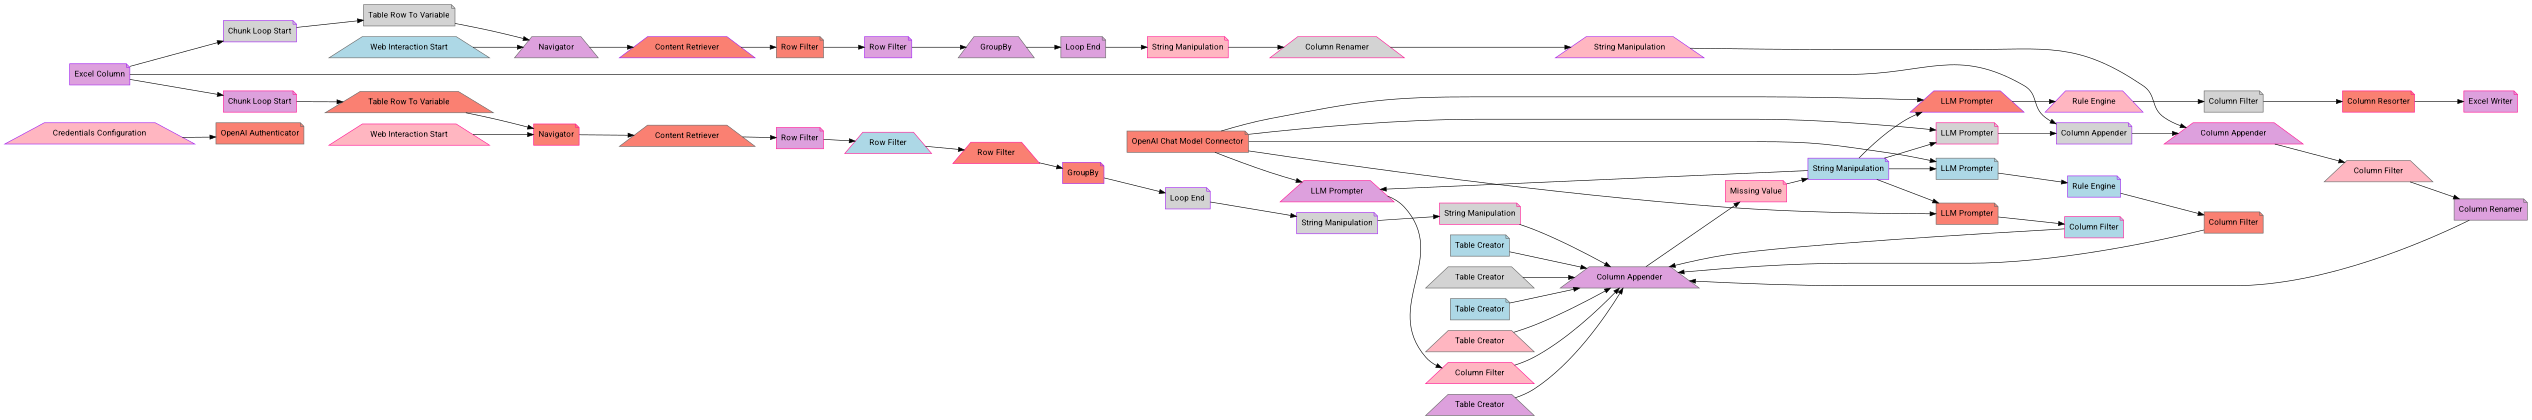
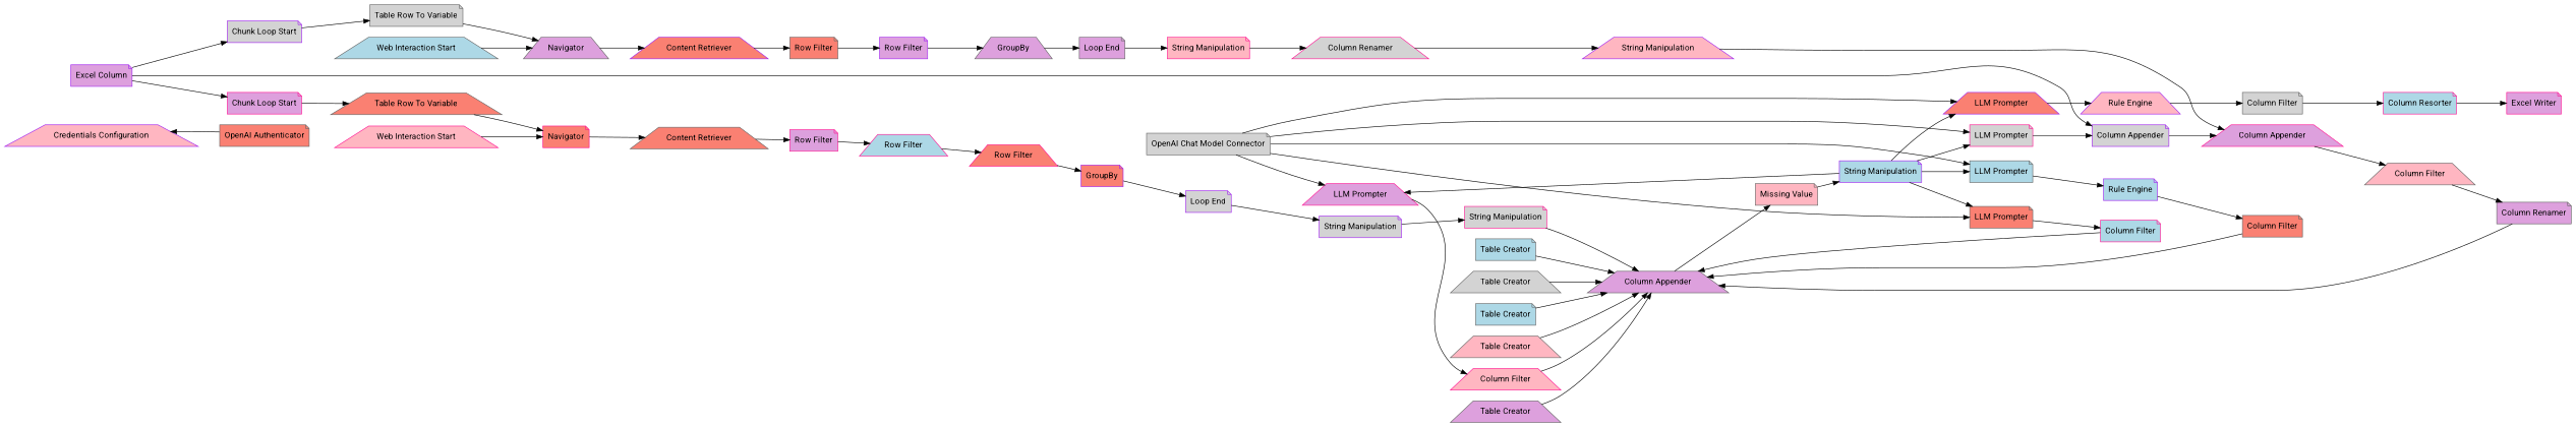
  digraph {
    fontname=Roboto
    rankdir=LR
    node [color=gray40 fillcolor=plum fontname=Roboto shape=note style=filled]
    edge [fontname=Roboto]
    n1 [color=purple fillcolor=lightpink label="Credentials Configuration" shape=trapezium]
    n2 [fillcolor=salmon label="OpenAI Authenticator"]
-   n3 [fillcolor=salmon label="OpenAI Chat Model Connector"]
+   n3 [fillcolor=lightgrey label="OpenAI Chat Model Connector"]
    n4 [color=deeppink label="LLM Prompter" shape=trapezium]
    n5 [color=deeppink fillcolor=lightgrey label="LLM Prompter"]
    n6 [fillcolor=salmon label="LLM Prompter"]
    n7 [color=purple fillcolor=salmon label="LLM Prompter" shape=trapezium]
    n8 [fillcolor=lightblue label="LLM Prompter"]
    n9 [fillcolor=lightblue label="Web Interaction Start" shape=trapezium]
    n10 [label=Navigator shape=trapezium]
    n11 [color=purple fillcolor=salmon label="Content Retriever" shape=trapezium]
    n12 [fillcolor=salmon label="Row Filter"]
    n13 [color=deeppink fillcolor=lightpink label="Column Filter" shape=trapezium]
    n14 [label="Column Appender" shape=trapezium]
-   n15 [color=deeppink fillcolor=lightpink label="Missing Value"]
+   n15 [fillcolor=lightpink label="Missing Value"]
    n16 [color=purple fillcolor=lightgrey label="Column Appender"]
    n17 [color=deeppink fillcolor=lightblue label="Column Filter"]
    n18 [color=purple fillcolor=lightpink label="Rule Engine" shape=trapezium]
    n19 [color=purple fillcolor=lightblue label="Rule Engine"]
    n20 [color=deeppink label="Column Appender" shape=trapezium]
    n21 [color=purple fillcolor=lightblue label="String Manipulation"]
    n22 [fillcolor=lightblue label="Table Creator"]
    n23 [color=purple fillcolor=lightgrey label="Loop End"]
    n24 [color=purple fillcolor=lightgrey label="String Manipulation"]
    n25 [color=deeppink fillcolor=lightgrey label="String Manipulation"]
    n26 [fillcolor=lightgrey label="Column Filter"]
-   n27 [color=deeppink fillcolor=salmon label="Column Resorter"]
+   n27 [color=deeppink fillcolor=lightblue label="Column Resorter"]
    n28 [color=deeppink label="Excel Writer"]
    n29 [color=purple label="Excel Column"]
    n30 [color=deeppink label="Chunk Loop Start"]
    n31 [color=purple fillcolor=lightgrey label="Chunk Loop Start"]
    n32 [fillcolor=salmon label="Table Row To Variable" shape=trapezium]
    n33 [fillcolor=lightgrey label="Table Row To Variable"]
    n34 [color=deeppink fillcolor=salmon label=Navigator]
    n35 [fillcolor=salmon label="Content Retriever" shape=trapezium]
    n36 [color=deeppink label="Row Filter"]
    n37 [color=deeppink fillcolor=lightblue label="Row Filter" shape=trapezium]
    n38 [color=deeppink fillcolor=salmon label="Row Filter" shape=trapezium]
    n39 [fillcolor=lightpink label="Column Filter" shape=trapezium]
    n40 [label="Column Renamer"]
    n41 [color=deeppink fillcolor=lightpink label="Web Interaction Start" shape=trapezium]
    n42 [color=deeppink fillcolor=lightpink label="String Manipulation"]
    n43 [color=deeppink fillcolor=lightgrey label="Column Renamer" shape=trapezium]
    n44 [color=purple fillcolor=lightpink label="String Manipulation" shape=trapezium]
    n45 [color=purple fillcolor=salmon label=GroupBy]
    n46 [color=purple label="Row Filter"]
    n47 [label=GroupBy shape=trapezium]
    n48 [label="Loop End"]
    n49 [fillcolor=salmon label="Column Filter"]
    n50 [fillcolor=lightpink label="Table Creator" shape=trapezium]
    n51 [label="Table Creator" shape=trapezium]
    n52 [fillcolor=lightblue label="Table Creator"]
    n53 [fillcolor=lightgrey label="Table Creator" shape=trapezium]
-   n1 -> n2
+   n2 -> n1
    n3 -> n4
    n3 -> n5
    n3 -> n6
    n3 -> n7
    n3 -> n8
    n4 -> n13
    n5 -> n16
    n6 -> n17
    n7 -> n18
    n8 -> n19
    n9 -> n10
    n10 -> n11
    n11 -> n12
    n12 -> n46
    n13 -> n14
    n14 -> n15
    n15 -> n21
    n16 -> n20
    n17 -> n14
    n18 -> n26
    n19 -> n49
    n20 -> n39
    n21 -> n4
    n21 -> n5
    n21 -> n6
    n21 -> n7
    n21 -> n8
    n22 -> n14
    n23 -> n24
    n24 -> n25
    n25 -> n14
    n26 -> n27
    n27 -> n28
    n29 -> n16
    n29 -> n30
    n29 -> n31
    n30 -> n32
    n31 -> n33
    n32 -> n34
    n33 -> n10
    n34 -> n35
    n35 -> n36
    n36 -> n37
    n37 -> n38
    n38 -> n45
    n39 -> n40
    n40 -> n14
    n41 -> n34
    n42 -> n43
    n43 -> n44
    n44 -> n20
    n45 -> n23
    n46 -> n47
    n47 -> n48
    n48 -> n42
    n49 -> n14
    n50 -> n14
    n51 -> n14
    n52 -> n14
    n53 -> n14
  }
